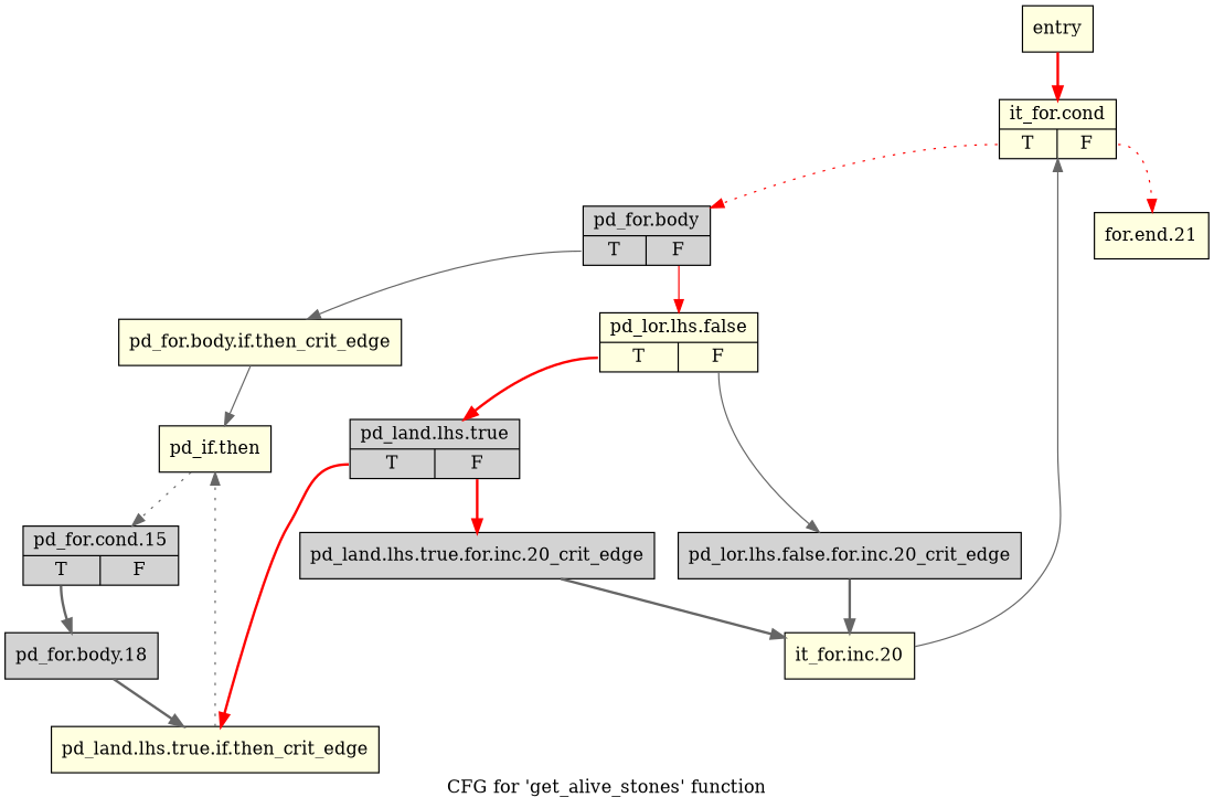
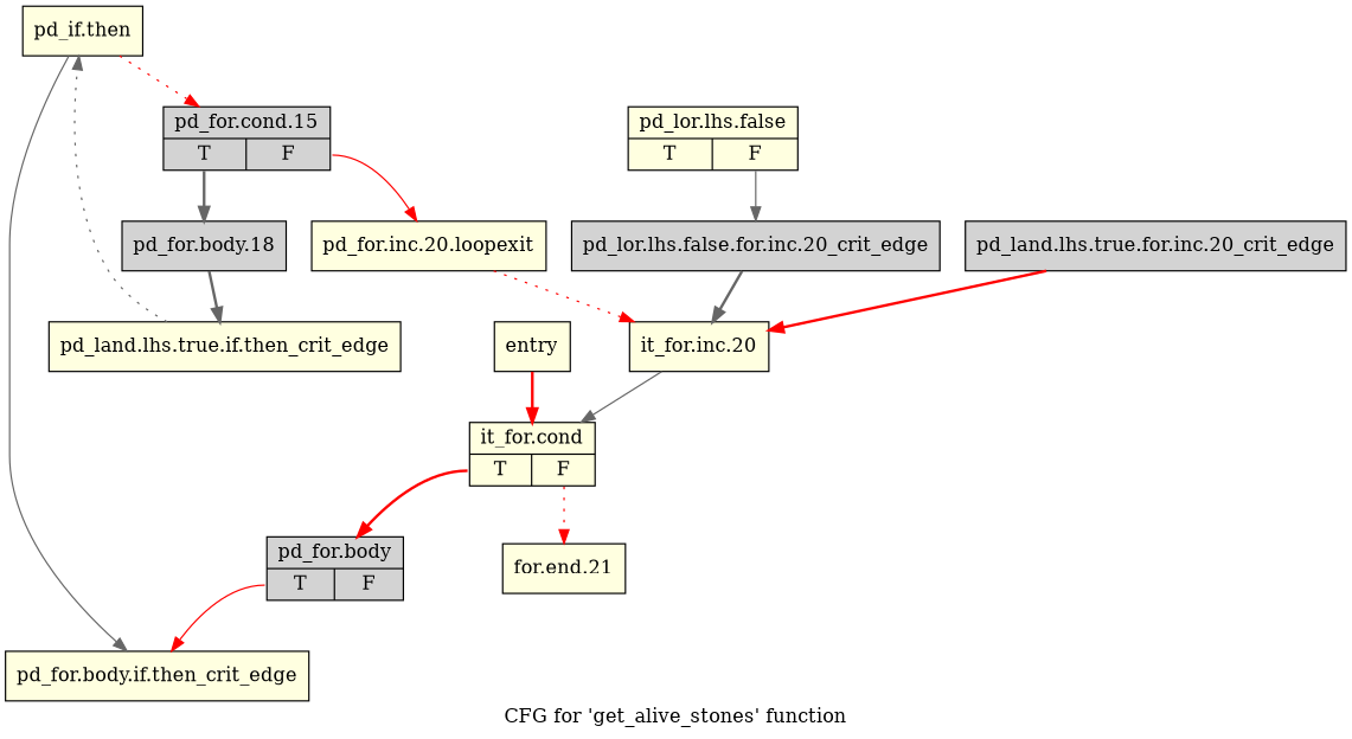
  digraph {
    label="CFG for 'get_alive_stones' function"
    node [fillcolor=lightyellow shape=record style=filled]
    edge [color=red style=bold]
    n1 [label="{entry}"]
    n2 [label="{it_for.cond|{<s0>T|<s1>F}}"]
    n3 [fillcolor=lightgrey label="{pd_for.body|{<s0>T|<s1>F}}"]
    n4 [label="{for.end.21}"]
    n5 [label="{pd_for.body.if.then_crit_edge}"]
    n6 [label="{pd_lor.lhs.false|{<s0>T|<s1>F}}"]
    n7 [label="{pd_if.then}"]
-   n8 [fillcolor=lightgrey label="{pd_land.lhs.true|{<s0>T|<s1>F}}"]
    n9 [fillcolor=lightgrey label="{pd_lor.lhs.false.for.inc.20_crit_edge}"]
    n10 [fillcolor=lightgrey label="{pd_for.cond.15|{<s0>T|<s1>F}}"]
    n11 [label="{pd_land.lhs.true.if.then_crit_edge}"]
    n12 [fillcolor=lightgrey label="{pd_land.lhs.true.for.inc.20_crit_edge}"]
    n13 [label="{it_for.inc.20}"]
    n14 [fillcolor=lightgrey label="{pd_for.body.18}"]
+   n15 [label="{pd_for.inc.20.loopexit}"]
    n1 -> n2
-   n2 -> n3 [style=dotted tailport=s0]
+   n2 -> n3 [tailport=s0]
    n2 -> n4 [style=dotted tailport=s1]
-   n3 -> n5 [color=gray40 style=solid tailport=s0]
-   n3 -> n6 [style=solid tailport=s1]
-   n5 -> n7 [color=gray40 style=solid]
-   n6 -> n8 [tailport=s0]
+   n3 -> n5 [style=solid tailport=s0]
+   n7 -> n5 [color=gray40 style=solid]
    n6 -> n9 [color=gray40 style=solid tailport=s1]
-   n7 -> n10 [color=gray40 style=dotted]
-   n8 -> n11 [tailport=s0]
-   n8 -> n12 [tailport=s1]
+   n7 -> n10 [style=dotted]
    n9 -> n13 [color=gray40]
    n10 -> n14 [color=gray40 tailport=s0]
+   n10 -> n15 [style=solid tailport=s1]
    n11 -> n7 [color=gray40 style=dotted]
-   n12 -> n13 [color=gray40]
+   n12 -> n13
    n13 -> n2 [color=gray40 style=solid]
    n14 -> n11 [color=gray40]
+   n15 -> n13 [style=dotted]
  }
